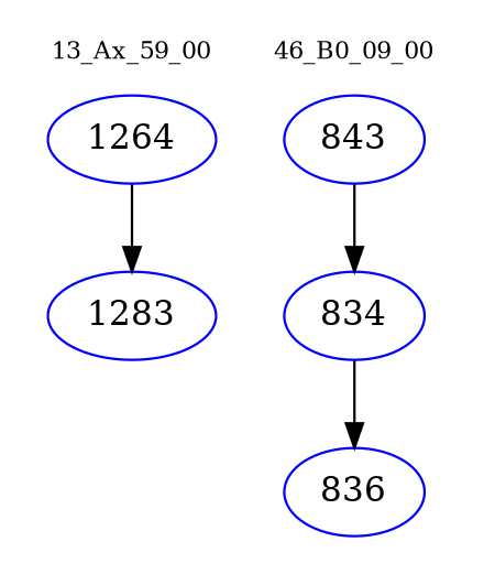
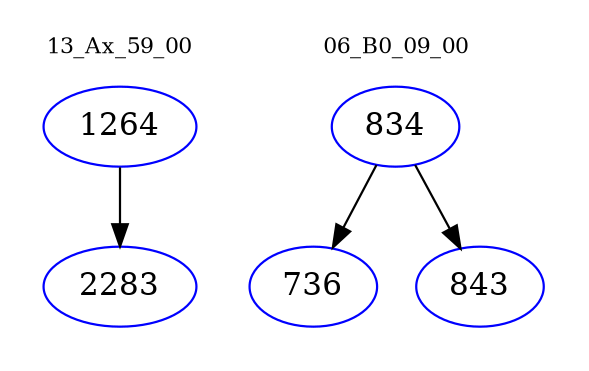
  digraph {
    node [color=blue]
    edge [color=black]
    n1 [label=1264]
-   n2 [label=1283]
+   n2 [label=2283]
    n3 [label=834]
-   n4 [label=836]
+   n4 [label=736]
    n5 [label=843]
    subgraph cluster_1 {
      color=white
      fontsize=10
      label="13_Ax_59_00"
      n1
      n2
    }
    subgraph cluster_2 {
      color=white
      fontsize=10
-     label="46_B0_09_00"
+     label="06_B0_09_00"
      n3
      n4
      n5
    }
    n1 -> n2
    n3 -> n4
-   n5 -> n3
+   n3 -> n5
  }
